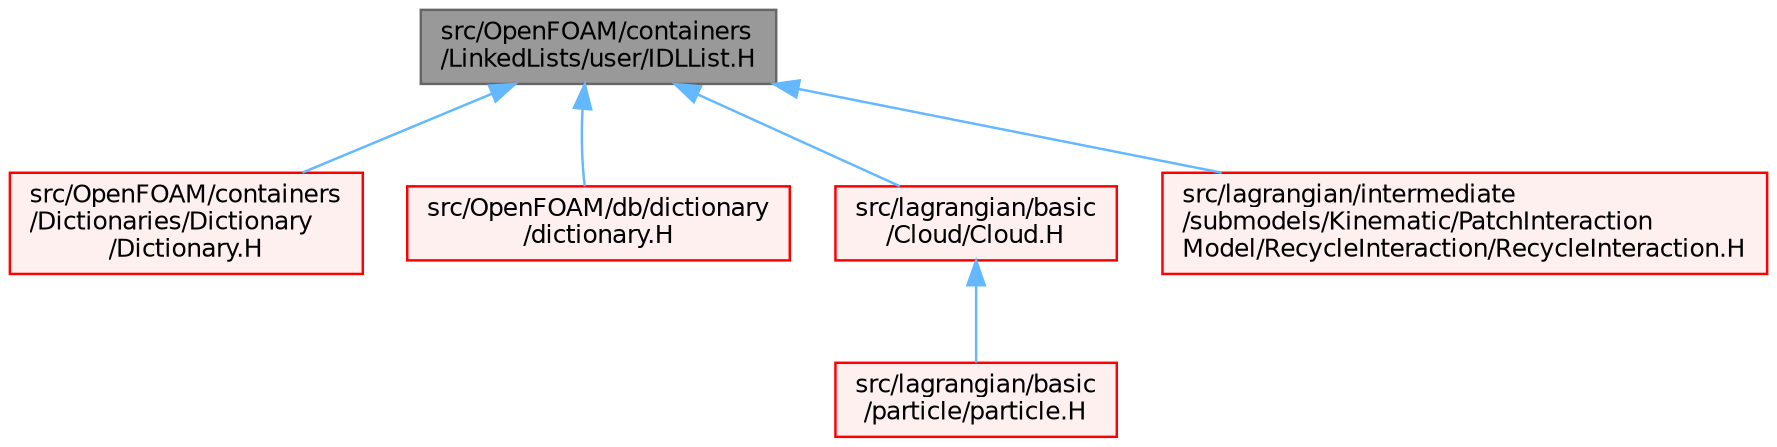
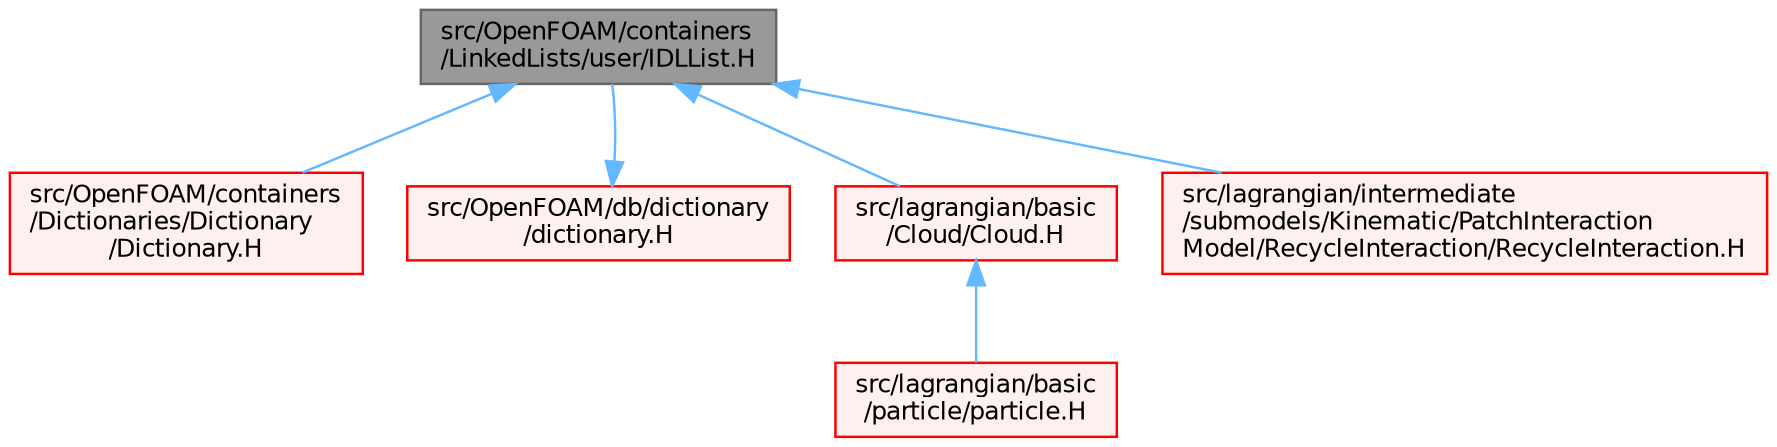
  digraph {
    node [color=red fillcolor="#FFF0F0" fontname=Helvetica fontsize=10 shape=box style=filled]
    edge [color=steelblue1 dir=back fontname=Helvetica fontsize=10 labelfontname=Helvetica labelfontsize=10 style=solid]
    n1 [color=gray40 fillcolor=grey60 fontcolor=black height=0.2 label="src/OpenFOAM/containers\l/LinkedLists/user/IDLList.H" width=0.4]
    n2 [height=0.2 label="src/OpenFOAM/containers\l/Dictionaries/Dictionary\l/Dictionary.H" width=0.4]
    n3 [height=0.2 label="src/OpenFOAM/db/dictionary\l/dictionary.H" width=0.4]
    n4 [height=0.2 label="src/lagrangian/basic\l/Cloud/Cloud.H" width=0.4]
    n5 [height=0.2 label="src/lagrangian/intermediate\l/submodels/Kinematic/PatchInteraction\lModel/RecycleInteraction/RecycleInteraction.H" width=0.4]
    n6 [height=0.2 label="src/lagrangian/basic\l/particle/particle.H" width=0.4]
    n1 -> n2
-   n1 -> n3
+   n3 -> n1
    n1 -> n4
    n1 -> n5
    n4 -> n6
  }
